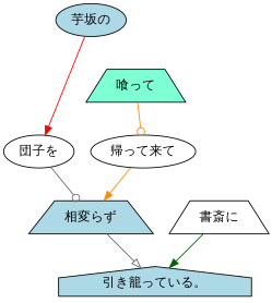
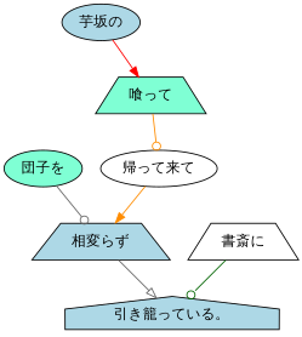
  digraph {
    fontname="IBM Plex Mono"
    node [fillcolor=lightblue fontname="IBM Plex Mono" shape=ellipse style=filled]
    edge [arrowhead=normal color=gray40 fontname="IBM Plex Mono"]
    n1 [label="引き籠っている。" shape=house]
    n2 [label="芋坂の"]
-   n3 [fillcolor=white label="団子を"]
+   n3 [fillcolor=aquamarine label="団子を"]
    n4 [label="相変らず" shape=trapezium]
    n5 [fillcolor=aquamarine label="喰って" shape=trapezium]
    n6 [fillcolor=white label="帰って来て"]
    n7 [fillcolor=white label="書斎に" shape=trapezium]
-   n2 -> n3 [color=red]
+   n2 -> n5 [color=red]
    n3 -> n4 [arrowhead=odot]
    n4 -> n1 [arrowhead=onormal]
    n5 -> n6 [arrowhead=odot color=darkorange]
    n6 -> n4 [color=darkorange]
-   n7 -> n1 [color=darkgreen]
+   n7 -> n1 [arrowhead=odot color=darkgreen]
  }
